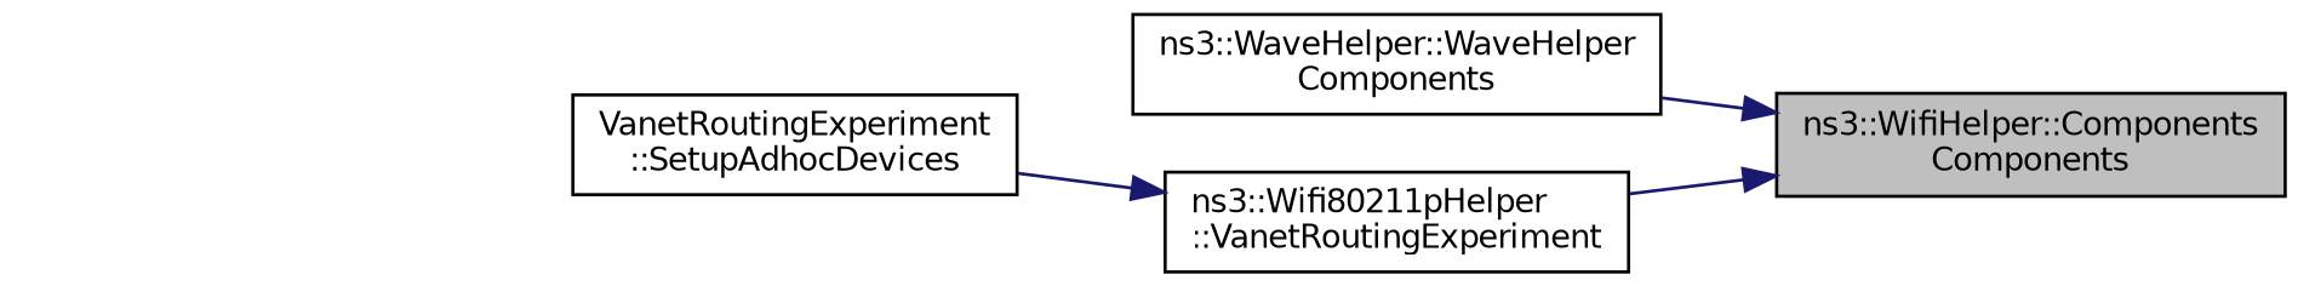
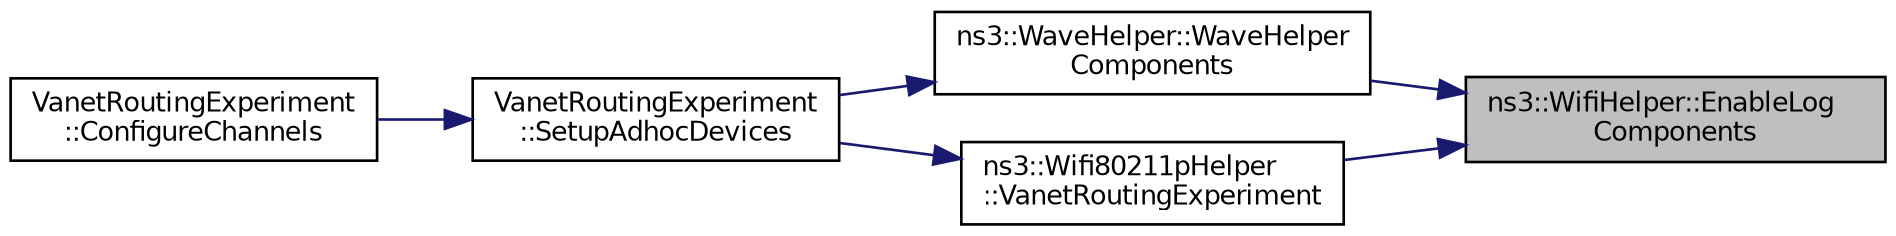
  digraph {
    rankdir=RL
    node [color=black fillcolor=white fontname=Helvetica fontsize=10 shape=record style=filled]
    edge [color=midnightblue dir=back fontname=Helvetica fontsize=10 labelfontname=Helvetica labelfontsize=10 style=solid]
-   n1 [fillcolor=grey75 fontcolor=black height=0.2 label="ns3::WifiHelper::Components\lComponents" width=0.4]
+   n1 [fillcolor=grey75 fontcolor=black height=0.2 label="ns3::WifiHelper::EnableLog\lComponents" width=0.4]
    n2 [height=0.2 label="ns3::WaveHelper::WaveHelper\lComponents" width=0.4]
    n3 [height=0.2 label="ns3::Wifi80211pHelper\l::VanetRoutingExperiment" width=0.4]
    n4 [height=0.2 label="VanetRoutingExperiment\l::SetupAdhocDevices" width=0.4]
+   n5 [height=0.2 label="VanetRoutingExperiment\l::ConfigureChannels" width=0.4]
    n1 -> n2
    n1 -> n3
+   n2 -> n4
    n3 -> n4
+   n4 -> n5
  }
